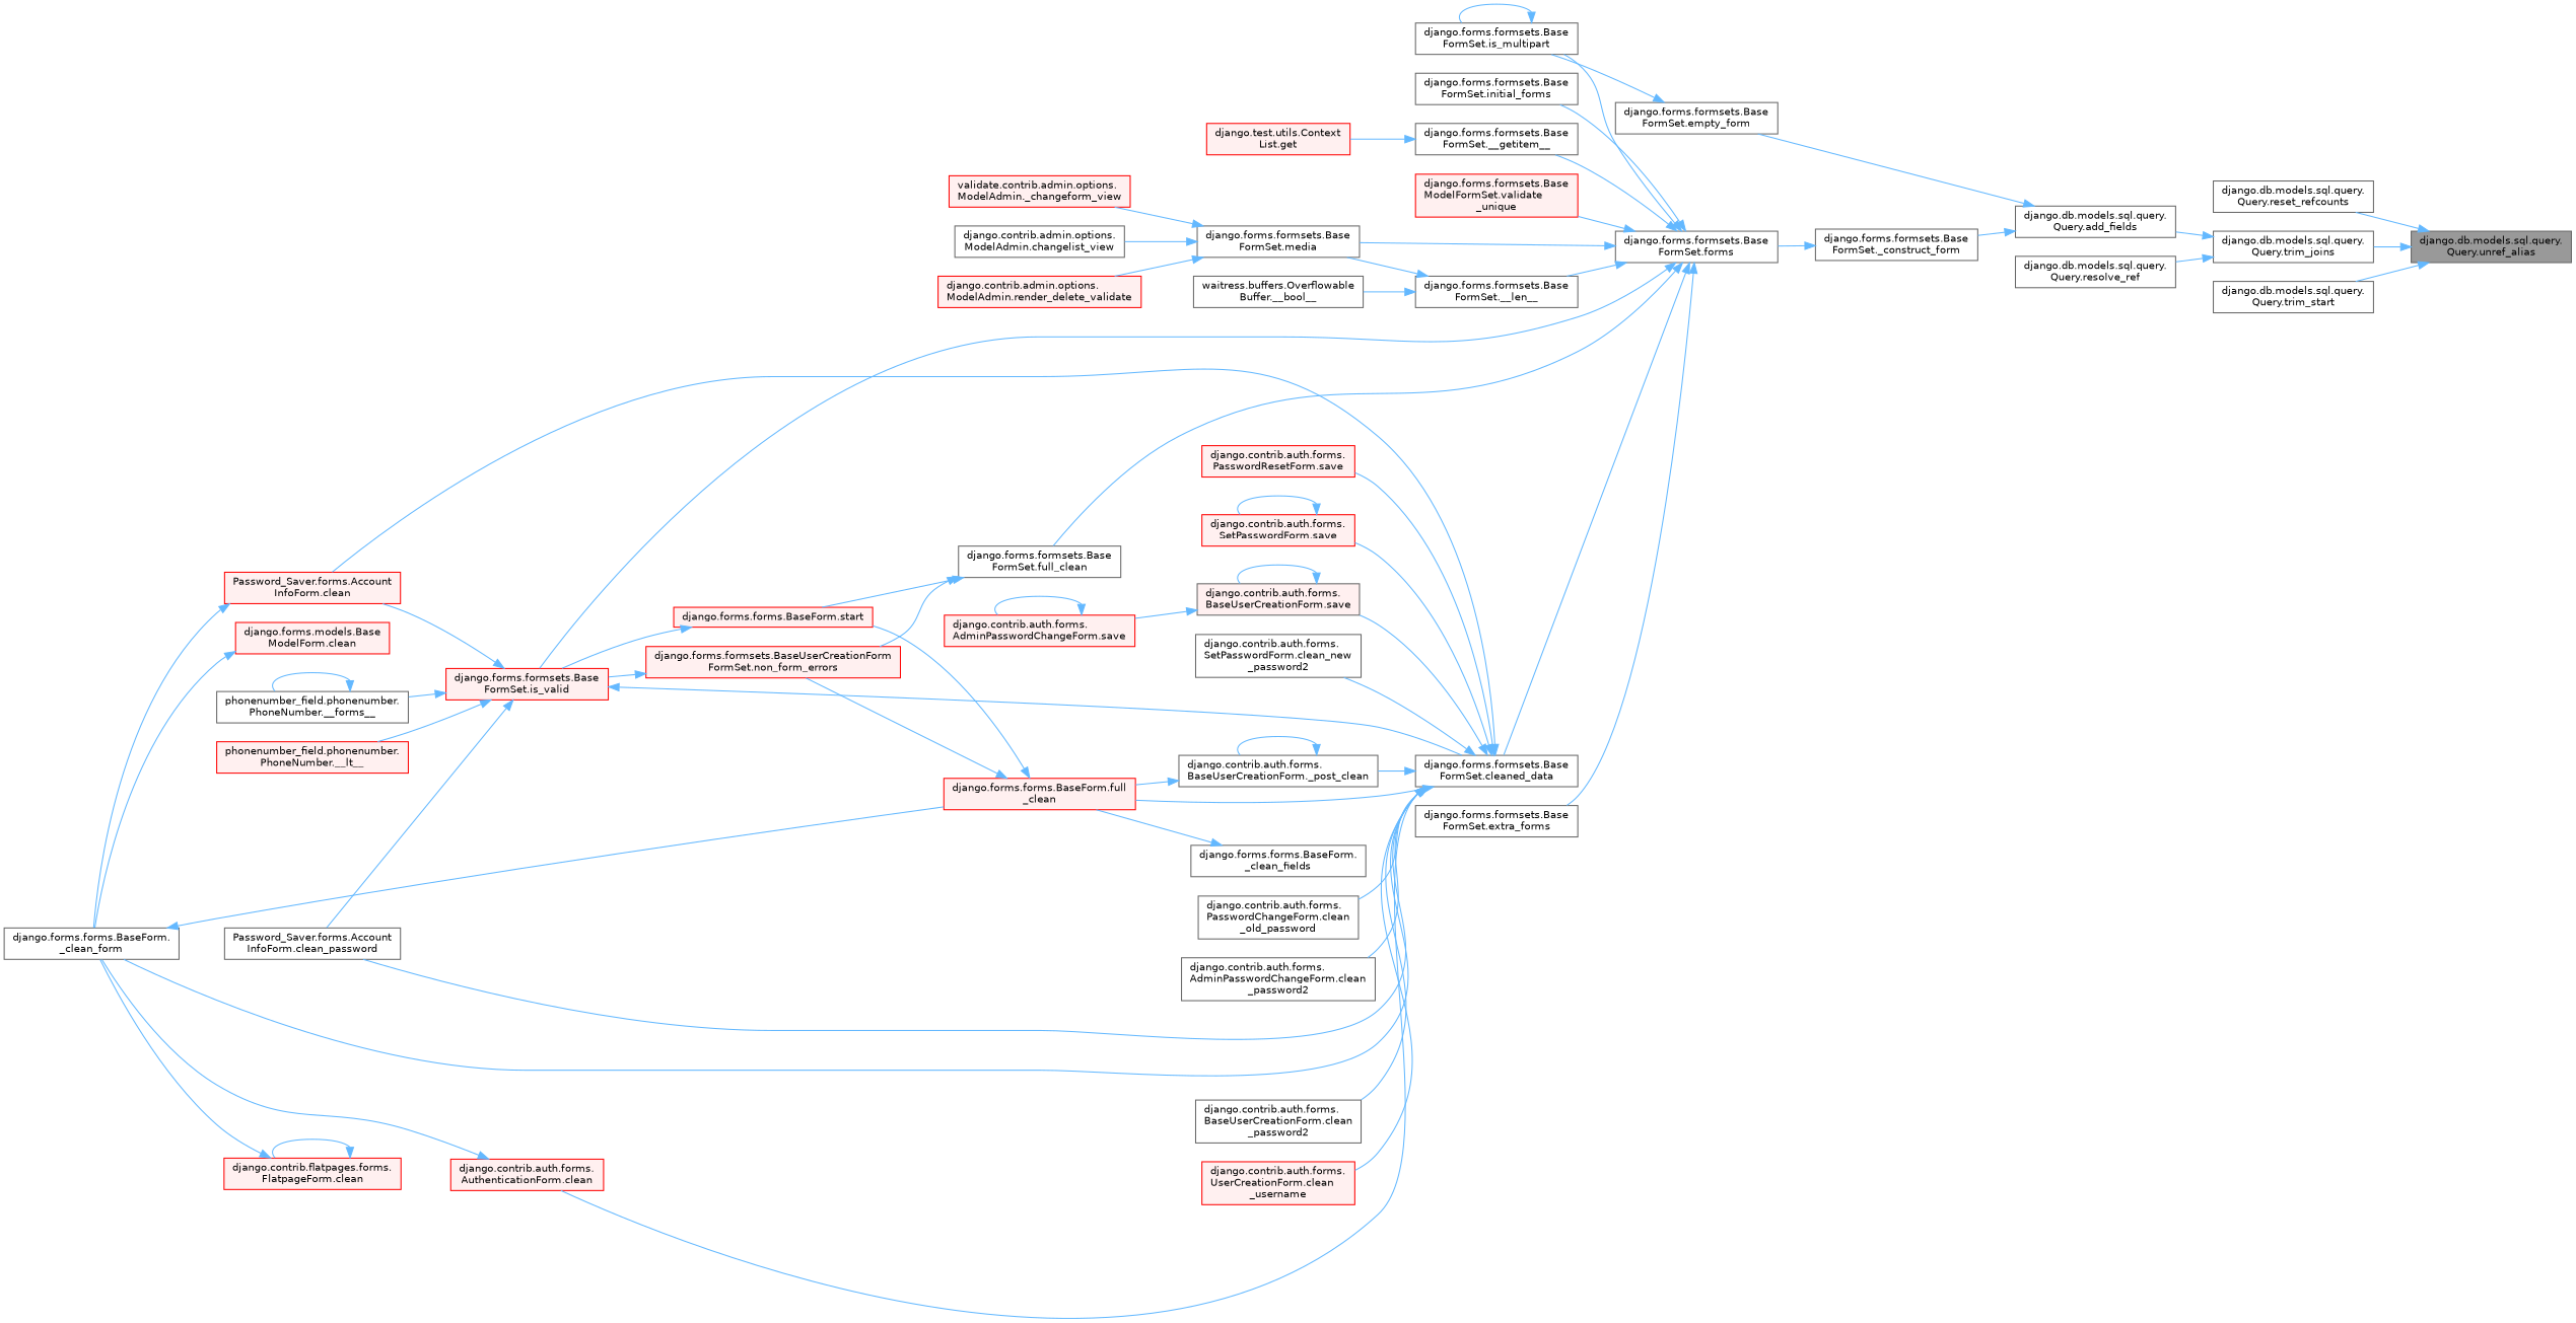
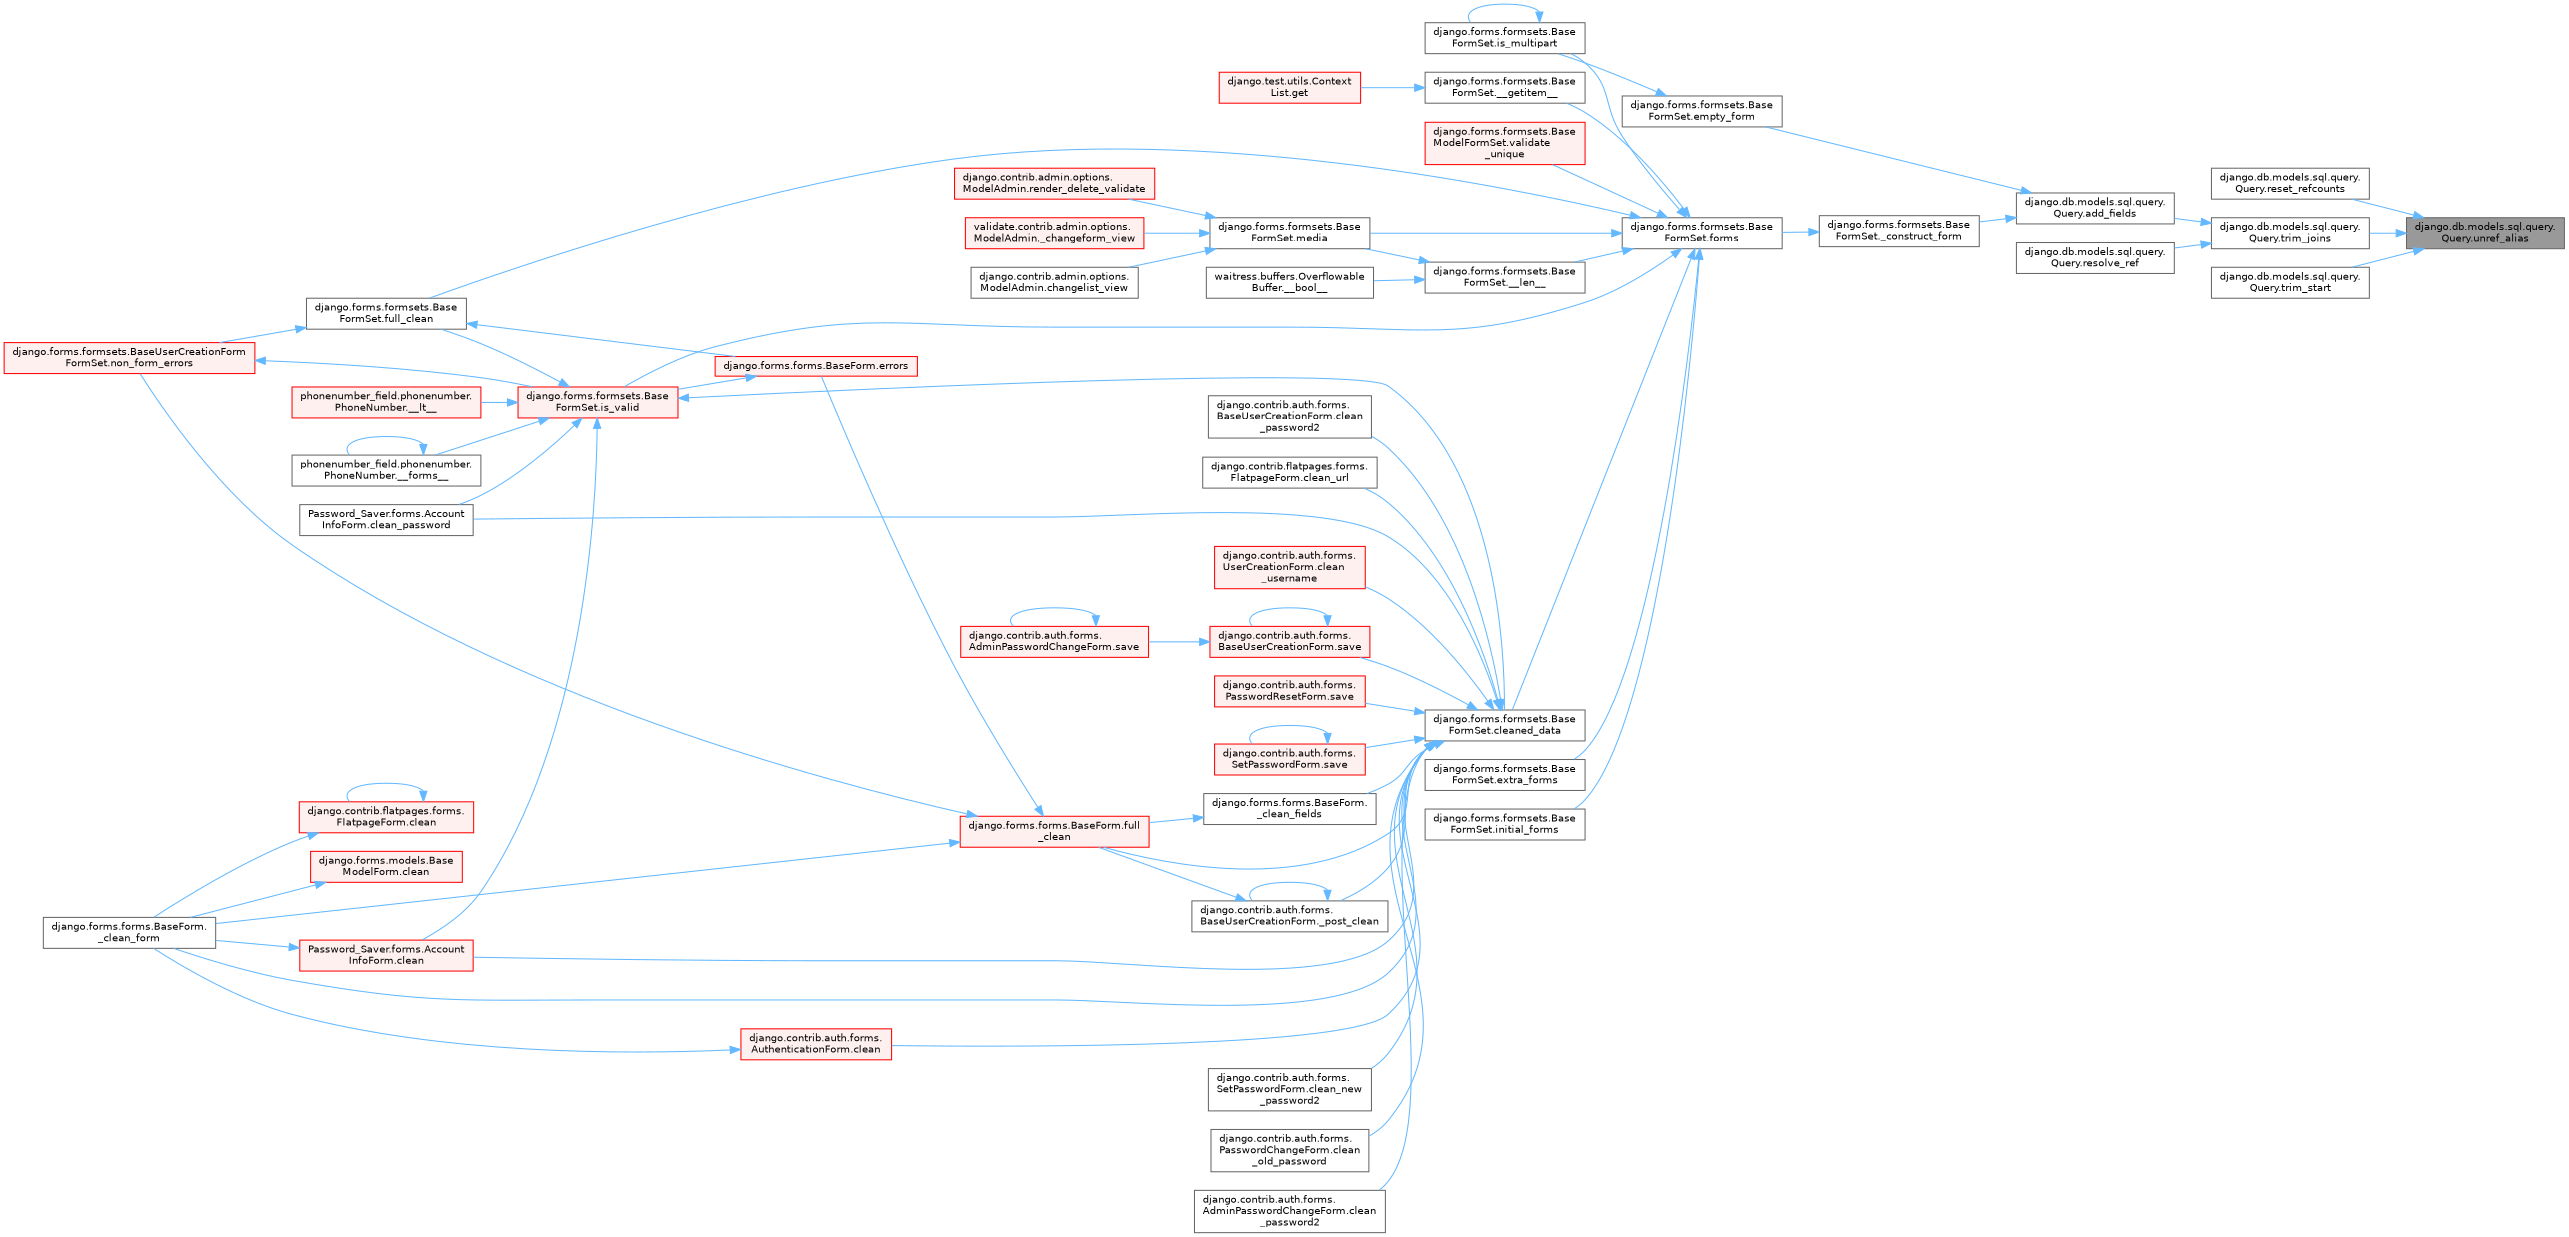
  digraph {
    rankdir=RL
    node [color=grey40 fillcolor=white fontname=Helvetica fontsize=10 shape=box style=filled]
    edge [color=steelblue1 dir=back fontname=Helvetica fontsize=10 labelfontname=Helvetica labelfontsize=10 style=solid]
    n1 [color=gray40 fillcolor=grey60 fontcolor=black height=0.2 label="django.db.models.sql.query.\lQuery.unref_alias" width=0.4]
    n2 [height=0.2 label="django.db.models.sql.query.\lQuery.reset_refcounts" width=0.4]
    n3 [height=0.2 label="django.db.models.sql.query.\lQuery.trim_joins" width=0.4]
    n4 [height=0.2 label="django.db.models.sql.query.\lQuery.trim_start" width=0.4]
    n5 [height=0.2 label="django.db.models.sql.query.\lQuery.add_fields" width=0.4]
    n6 [height=0.2 label="django.db.models.sql.query.\lQuery.resolve_ref" width=0.4]
    n7 [height=0.2 label="django.forms.formsets.Base\lFormSet._construct_form" width=0.4]
    n8 [height=0.2 label="django.forms.formsets.Base\lFormSet.empty_form" width=0.4]
    n9 [height=0.2 label="django.forms.formsets.Base\lFormSet.forms" width=0.4]
    n10 [height=0.2 label="django.forms.formsets.Base\lFormSet.is_multipart" width=0.4]
    n11 [height=0.2 label="django.forms.formsets.Base\lFormSet.__getitem__" width=0.4]
    n12 [height=0.2 label="django.forms.formsets.Base\lFormSet.__len__" width=0.4]
    n13 [height=0.2 label="django.forms.formsets.Base\lFormSet.cleaned_data" width=0.4]
    n14 [color=red fillcolor="#FFF0F0" height=0.2 label="django.forms.formsets.Base\lFormSet.is_valid" width=0.4]
    n15 [height=0.2 label="django.forms.formsets.Base\lFormSet.full_clean" width=0.4]
    n16 [height=0.2 label="django.forms.formsets.Base\lFormSet.extra_forms" width=0.4]
    n17 [height=0.2 label="django.forms.formsets.Base\lFormSet.initial_forms" width=0.4]
    n18 [height=0.2 label="django.forms.formsets.Base\lFormSet.media" width=0.4]
    n19 [color=red fillcolor="#FFF0F0" height=0.2 label="django.forms.formsets.Base\lModelFormSet.validate\l_unique" width=0.4]
    n20 [color=red fillcolor="#FFF0F0" height=0.2 label="django.test.utils.Context\lList.get" width=0.4]
    n21 [height=0.2 label="waitress.buffers.Overflowable\lBuffer.__bool__" width=0.4]
    n22 [height=0.2 label="django.forms.forms.BaseForm.\l_clean_fields" width=0.4]
    n23 [color=red fillcolor="#FFF0F0" height=0.2 label="django.forms.forms.BaseForm.full\l_clean" width=0.4]
    n24 [color=red fillcolor="#FFF0F0" height=0.2 label="Password_Saver.forms.Account\lInfoForm.clean" width=0.4]
    n25 [height=0.2 label="django.forms.forms.BaseForm.\l_clean_form" width=0.4]
    n26 [height=0.2 label="Password_Saver.forms.Account\lInfoForm.clean_password" width=0.4]
    n27 [height=0.2 label="django.contrib.auth.forms.\lBaseUserCreationForm._post_clean" width=0.4]
    n28 [color=red fillcolor="#FFF0F0" height=0.2 label="django.contrib.auth.forms.\lAuthenticationForm.clean" width=0.4]
    n29 [height=0.2 label="django.contrib.auth.forms.\lSetPasswordForm.clean_new\l_password2" width=0.4]
    n30 [height=0.2 label="django.contrib.auth.forms.\lPasswordChangeForm.clean\l_old_password" width=0.4]
    n31 [height=0.2 label="django.contrib.auth.forms.\lAdminPasswordChangeForm.clean\l_password2" width=0.4]
    n32 [height=0.2 label="django.contrib.auth.forms.\lBaseUserCreationForm.clean\l_password2" width=0.4]
+   n33 [height=0.2 label="django.contrib.flatpages.forms.\lFlatpageForm.clean_url" width=0.4]
    n34 [color=red fillcolor="#FFF0F0" height=0.2 label="django.contrib.auth.forms.\lUserCreationForm.clean\l_username" width=0.4]
-   n35 [fillcolor="#FFF0F0" height=0.2 label="django.contrib.auth.forms.\lBaseUserCreationForm.save" width=0.4]
+   n35 [color=red fillcolor="#FFF0F0" height=0.2 label="django.contrib.auth.forms.\lBaseUserCreationForm.save" width=0.4]
    n36 [color=red fillcolor="#FFF0F0" height=0.2 label="django.contrib.auth.forms.\lPasswordResetForm.save" width=0.4]
    n37 [color=red fillcolor="#FFF0F0" height=0.2 label="django.contrib.auth.forms.\lSetPasswordForm.save" width=0.4]
    n38 [color=red fillcolor="#FFF0F0" height=0.2 label="phonenumber_field.phonenumber.\lPhoneNumber.__lt__" width=0.4]
    n39 [height=0.2 label="phonenumber_field.phonenumber.\lPhoneNumber.__forms__" width=0.4]
-   n40 [color=red fillcolor="#FFF0F0" height=0.2 label="django.forms.forms.BaseForm.start" width=0.4]
+   n40 [color=red fillcolor="#FFF0F0" height=0.2 label="django.forms.forms.BaseForm.errors" width=0.4]
    n41 [color=red fillcolor="#FFF0F0" height=0.2 label="django.forms.formsets.BaseUserCreationForm\lFormSet.non_form_errors" width=0.4]
    n42 [color=red fillcolor="#FFF0F0" height=0.2 label="validate.contrib.admin.options.\lModelAdmin._changeform_view" width=0.4]
    n43 [height=0.2 label="django.contrib.admin.options.\lModelAdmin.changelist_view" width=0.4]
    n44 [color=red fillcolor="#FFF0F0" height=0.2 label="django.contrib.admin.options.\lModelAdmin.render_delete_validate" width=0.4]
    n45 [color=red fillcolor="#FFF0F0" height=0.2 label="django.contrib.flatpages.forms.\lFlatpageForm.clean" width=0.4]
    n46 [color=red fillcolor="#FFF0F0" height=0.2 label="django.forms.models.Base\lModelForm.clean" width=0.4]
    n47 [color=red fillcolor="#FFF0F0" height=0.2 label="django.contrib.auth.forms.\lAdminPasswordChangeForm.save" width=0.4]
    n1 -> n2
    n1 -> n3
    n1 -> n4
    n3 -> n5
    n3 -> n6
    n5 -> n7
    n5 -> n8
    n7 -> n9
    n8 -> n10
    n9 -> n10
    n9 -> n11
    n9 -> n12
    n9 -> n13
    n9 -> n14
    n9 -> n15
    n9 -> n16
    n9 -> n17
    n9 -> n18
    n9 -> n19
    n10 -> n10
    n11 -> n20
    n12 -> n18
    n12 -> n21
+   n13 -> n22
    n13 -> n23
    n13 -> n24
    n13 -> n25
    n13 -> n26
    n13 -> n27
    n13 -> n28
    n13 -> n29
    n13 -> n30
    n13 -> n31
    n13 -> n32
+   n13 -> n33
    n13 -> n34
    n13 -> n35
    n13 -> n36
    n13 -> n37
    n14 -> n13
+   n14 -> n15
    n14 -> n24
    n14 -> n26
    n14 -> n38
    n14 -> n39
    n15 -> n40
    n15 -> n41
    n18 -> n42
    n18 -> n43
    n18 -> n44
    n22 -> n23
    n23 -> n40
    n23 -> n41
    n24 -> n25
-   n25 -> n23
+   n23 -> n25
    n27 -> n23
    n27 -> n27
    n28 -> n25
    n35 -> n35
    n35 -> n47
    n37 -> n37
    n39 -> n39
    n40 -> n14
    n41 -> n14
    n45 -> n25
    n45 -> n45
    n46 -> n25
    n47 -> n47
  }
